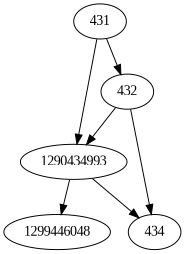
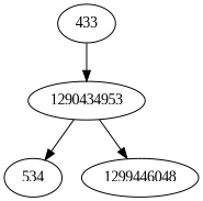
  strict digraph {
    fontname="Liberation Serif"
    node [fontname="Liberation Serif"]
    edge [fontname="Liberation Serif"]
-   431
-   432
-   1290434993
-   434
+   431 [label=433]
+   1290434993 [label=1290434953]
+   434 [label=534]
    n5 [label=1299446048]
-   431 -> 432
    431 -> 1290434993
-   432 -> 1290434993
-   432 -> 434
    1290434993 -> 434
    1290434993 -> n5
  }
